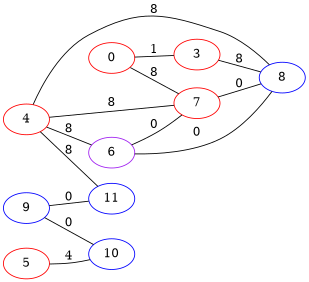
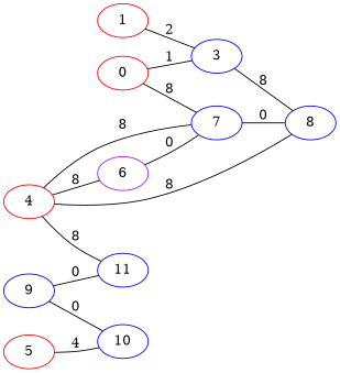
  graph {
    rankdir=LR
    node [color=red weight=1]
    0
-   3
-   7 [weight=3]
+   3 [color=blue]
+   7 [color=blue weight=3]
+   1
    8 [color=blue weight=3]
    9 [color=blue weight=3]
    10 [color=blue weight=3]
    11 [color=blue weight=3]
    4
    6 [color=purple weight=4]
    5
    0 -- 3 [label=1]
    0 -- 7 [label=8]
    3 -- 8 [label=8]
    7 -- 8 [label=0]
+   1 -- 3 [label=2]
    9 -- 10 [label=0]
    9 -- 11 [label=0]
    4 -- 7 [label=8]
    4 -- 8 [label=8]
    4 -- 11 [label=8]
    4 -- 6 [label=8]
    6 -- 7 [label=0]
-   6 -- 8 [label=0]
    5 -- 10 [label=4]
  }
